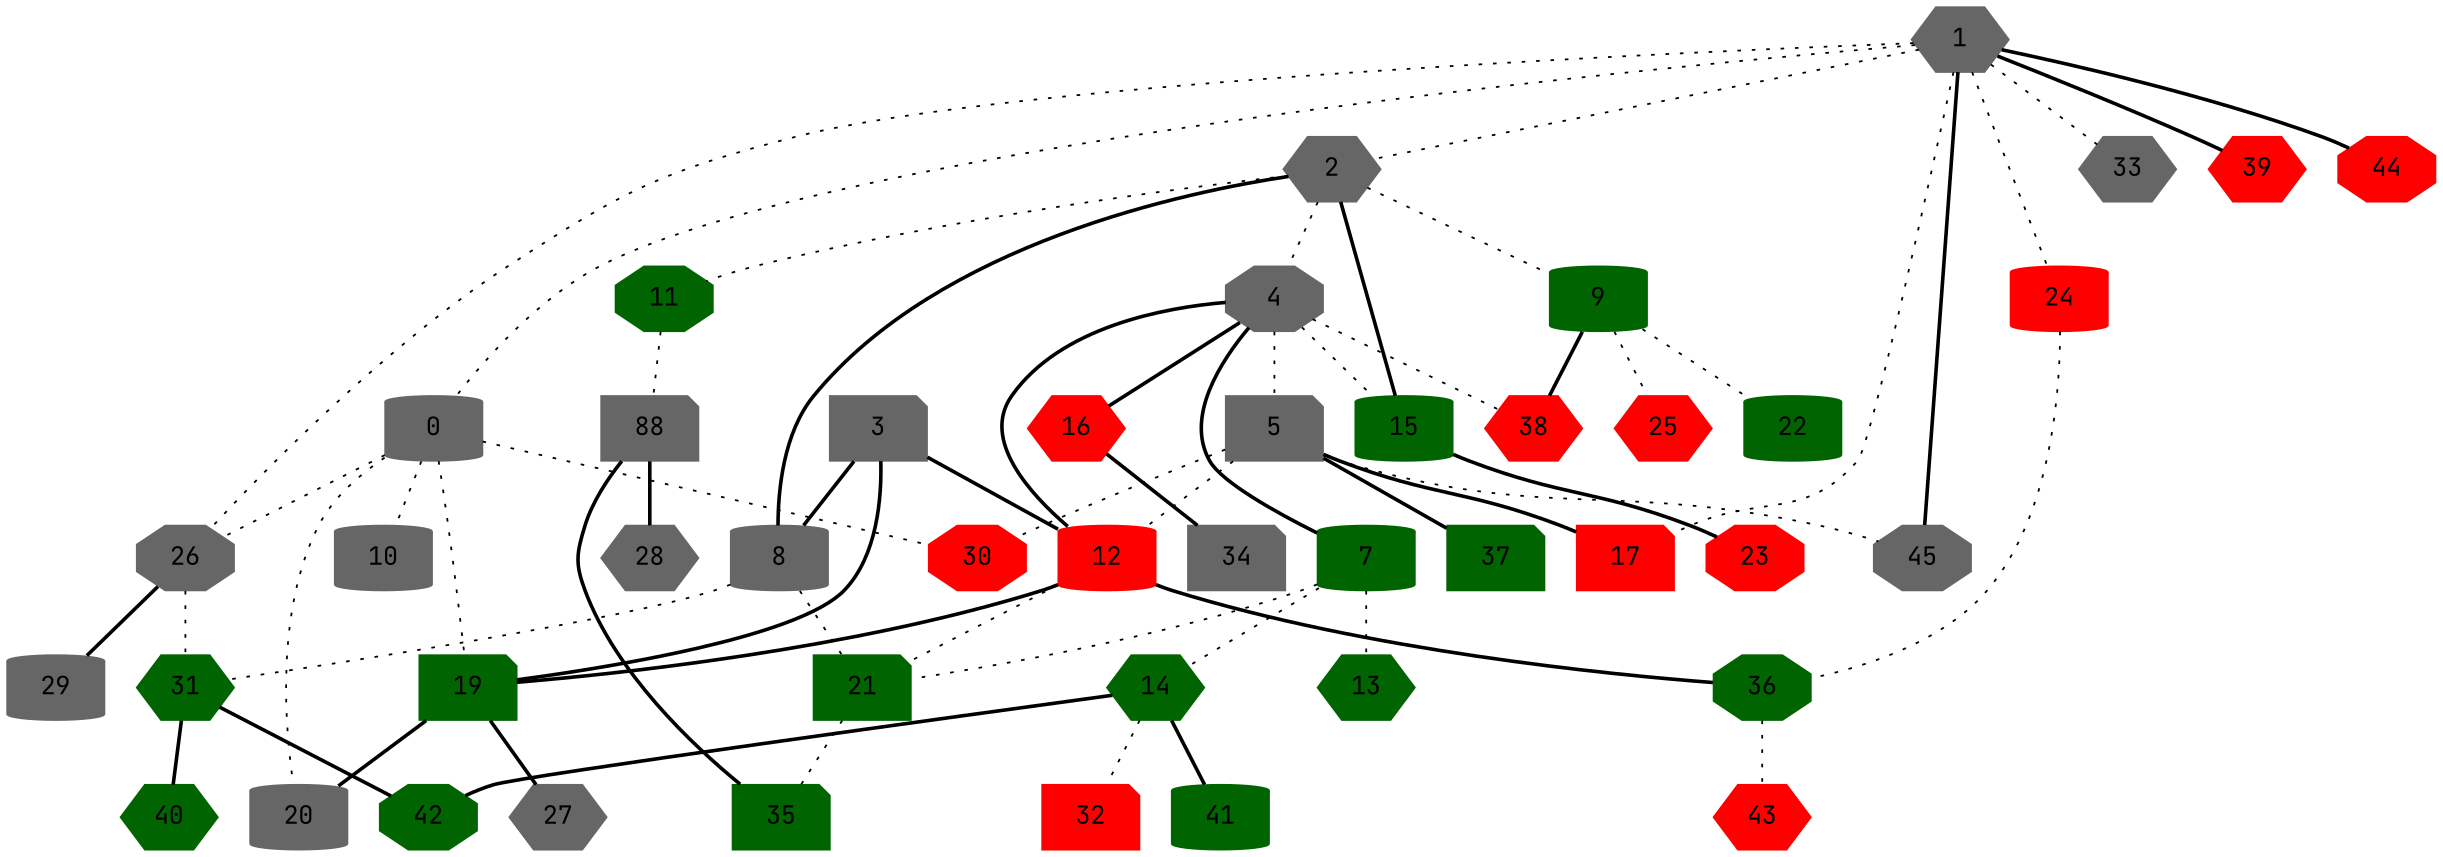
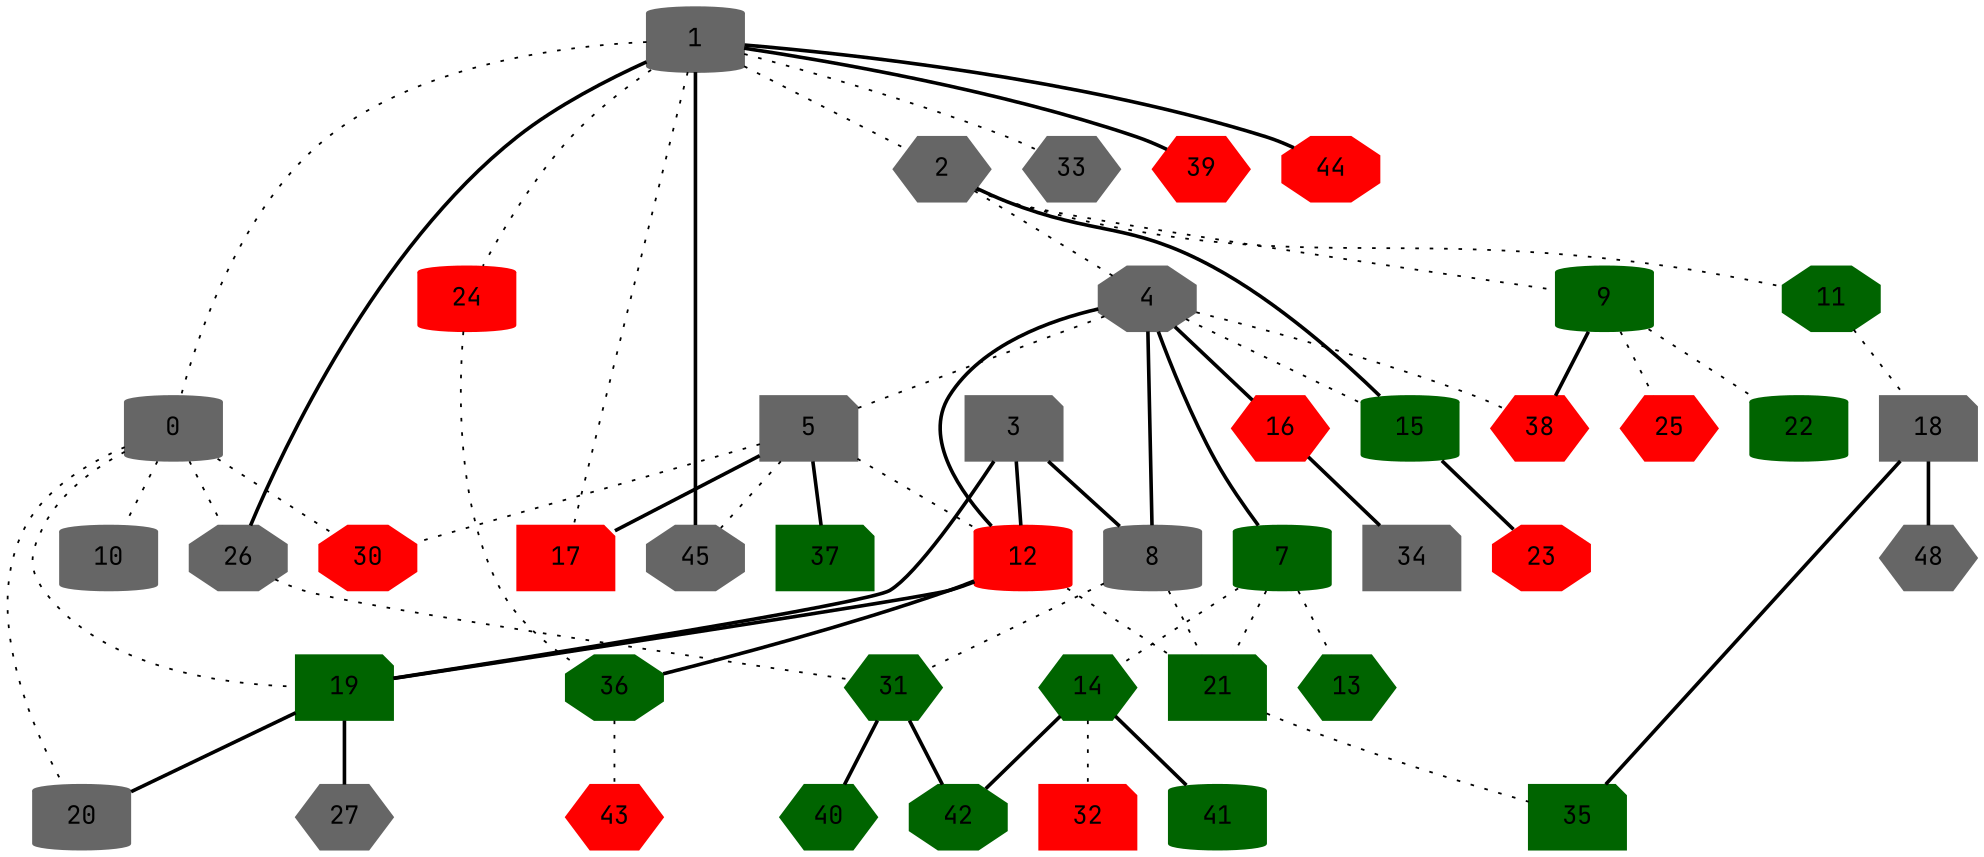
  graph {
    fontname="JetBrains Mono"
    node [color=gray40 fontname="JetBrains Mono" shape=hexagon style=filled]
    edge [fontname="JetBrains Mono" style=dotted weight=1.0]
    2
-   1
+   1 [shape=cylinder]
    n3 [label=0 shape=cylinder]
    17 [color=red shape=note]
    24 [color=red shape=cylinder]
    26 [shape=octagon]
    33
    39 [color=red]
    44 [color=red shape=octagon]
    45 [shape=octagon]
    4 [shape=octagon]
    8 [shape=cylinder]
    9 [color=darkgreen shape=cylinder]
    11 [color=darkgreen shape=octagon]
    15 [color=darkgreen shape=cylinder]
    12 [color=red shape=cylinder]
    5 [shape=note]
    7 [color=darkgreen shape=cylinder]
    16 [color=red]
    38 [color=red]
    19 [color=darkgreen shape=note]
    30 [color=red shape=octagon]
    10 [shape=cylinder]
    20 [shape=cylinder]
    36 [color=darkgreen shape=octagon]
    31 [color=darkgreen]
-   29 [shape=cylinder]
    3 [shape=note]
    21 [color=darkgreen shape=note]
    22 [color=darkgreen shape=cylinder]
    25 [color=red]
-   18 [shape=note label=88]
+   18 [shape=note]
    23 [color=red shape=octagon]
    27
    37 [color=darkgreen shape=note]
    13 [color=darkgreen]
    14 [color=darkgreen]
    34 [shape=note]
    32 [color=red shape=note]
    41 [color=darkgreen shape=cylinder]
    42 [color=darkgreen shape=octagon]
    35 [color=darkgreen shape=note]
    40 [color=darkgreen]
-   28
+   28 [label=48]
    43 [color=red]
    2 -- 4
-   2 -- 8 [style=bold]
+   4 -- 8 [style=bold]
    2 -- 9
    2 -- 11
    2 -- 15 [style=bold]
    1 -- 2
    1 -- n3
    1 -- 17
    1 -- 24
-   1 -- 26
+   1 -- 26 [style=bold]
    1 -- 33
    1 -- 39 [style=bold]
    1 -- 44 [style=bold]
    1 -- 45 [style=bold]
    n3 -- 26
    n3 -- 19
    n3 -- 30
    n3 -- 10
    n3 -- 20
    24 -- 36
    26 -- 31
-   26 -- 29 [style=bold]
    4 -- 15
    4 -- 12 [style=bold]
    4 -- 5
    4 -- 7 [style=bold]
    4 -- 16 [style=bold]
    4 -- 38
    8 -- 31
    8 -- 21
    9 -- 38 [style=bold]
    9 -- 22
    9 -- 25
    11 -- 18
    15 -- 23 [style=bold]
    12 -- 19 [style=bold]
    12 -- 36 [style=bold]
    12 -- 21
    5 -- 17 [style=bold]
    5 -- 45
    5 -- 12
    5 -- 30
    5 -- 37 [style=bold]
    7 -- 21
    7 -- 13
    7 -- 14
    16 -- 34 [style=bold]
    19 -- 20 [style=bold]
    19 -- 27 [style=bold]
    36 -- 43
    31 -- 42 [style=bold]
    31 -- 40 [style=bold]
    3 -- 8 [style=bold]
    3 -- 12 [style=bold]
    3 -- 19 [style=bold]
    21 -- 35
    18 -- 35 [style=bold]
    18 -- 28 [style=bold]
    14 -- 32
    14 -- 41 [style=bold]
    14 -- 42 [style=bold]
  }
